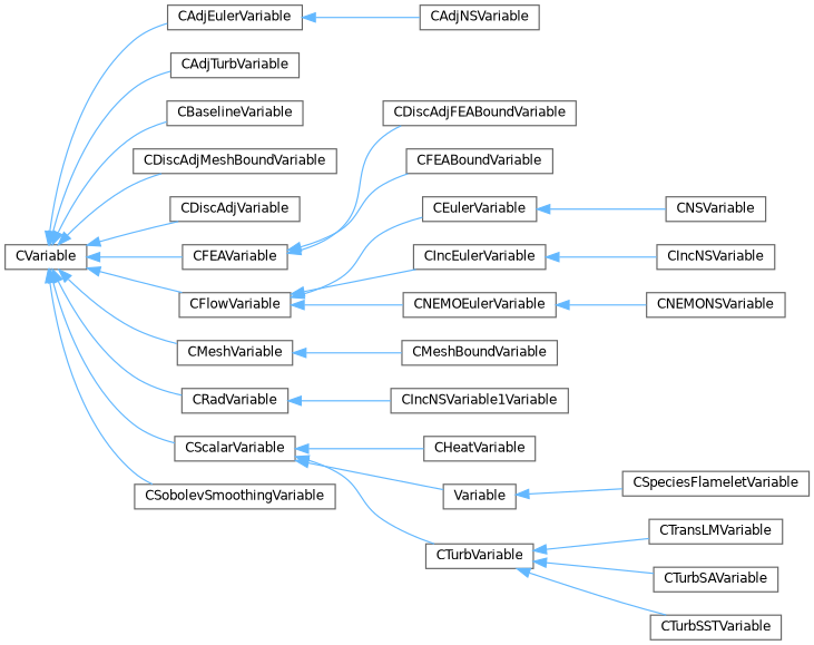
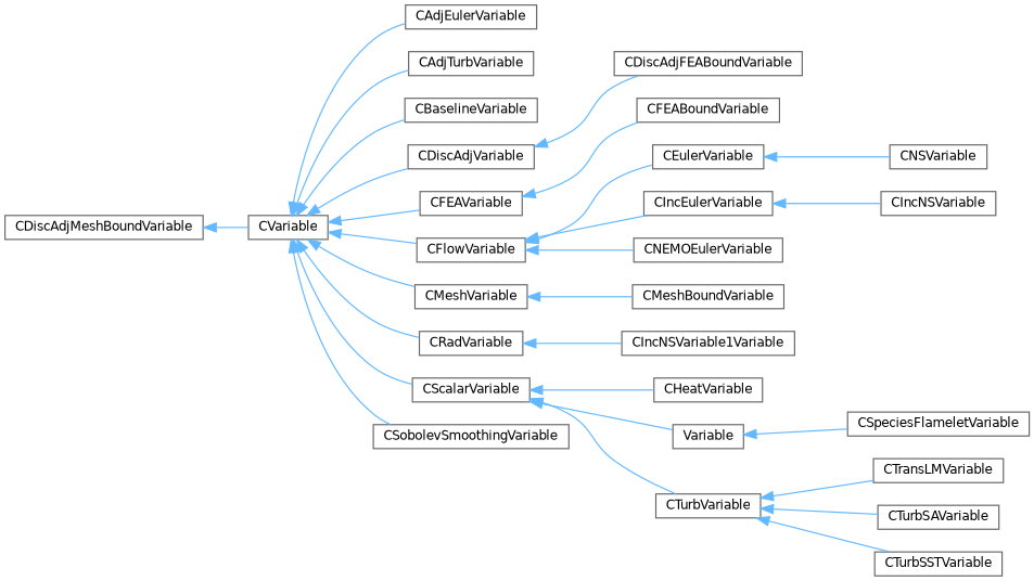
  digraph {
    rankdir=LR
    node [color=grey40 fillcolor=white fontname=Helvetica fontsize=10 shape=box style=filled]
    edge [color=steelblue1 dir=back fontname=Helvetica fontsize=10 labelfontname=Helvetica labelfontsize=10 style=solid]
    n1 [height=0.2 label=CVariable width=0.4]
    n2 [height=0.2 label=CAdjEulerVariable width=0.4]
    n3 [height=0.2 label=CAdjTurbVariable width=0.4]
    n4 [height=0.2 label=CBaselineVariable width=0.4]
    n5 [height=0.2 label=CDiscAdjMeshBoundVariable width=0.4]
    n6 [height=0.2 label=CDiscAdjVariable width=0.4]
    n7 [height=0.2 label=CFEAVariable width=0.4]
    n8 [height=0.2 label=CFlowVariable width=0.4]
    n9 [height=0.2 label=CMeshVariable width=0.4]
    n10 [height=0.2 label=CRadVariable width=0.4]
    n11 [height=0.2 label=CScalarVariable width=0.4]
    n12 [height=0.2 label=CSobolevSmoothingVariable width=0.4]
-   n13 [height=0.2 label=CAdjNSVariable width=0.4]
    n14 [height=0.2 label=CDiscAdjFEABoundVariable width=0.4]
    n15 [height=0.2 label=CFEABoundVariable width=0.4]
    n16 [height=0.2 label=CEulerVariable width=0.4]
    n17 [height=0.2 label=CIncEulerVariable width=0.4]
    n18 [height=0.2 label=CNEMOEulerVariable width=0.4]
    n19 [height=0.2 label=CMeshBoundVariable width=0.4]
    n20 [height=0.2 label=CIncNSVariable1Variable width=0.4]
    n21 [height=0.2 label=CHeatVariable width=0.4]
    n22 [height=0.2 label=Variable width=0.4]
    n23 [height=0.2 label=CTurbVariable width=0.4]
    n24 [height=0.2 label=CNSVariable width=0.4]
    n25 [height=0.2 label=CIncNSVariable width=0.4]
-   n26 [height=0.2 label=CNEMONSVariable width=0.4]
    n27 [height=0.2 label=CSpeciesFlameletVariable width=0.4]
    n28 [height=0.2 label=CTransLMVariable width=0.4]
    n29 [height=0.2 label=CTurbSAVariable width=0.4]
    n30 [height=0.2 label=CTurbSSTVariable width=0.4]
    n1 -> n2
    n1 -> n3
    n1 -> n4
-   n1 -> n5
+   n5 -> n1
    n1 -> n6
    n1 -> n7
    n1 -> n8
    n1 -> n9
    n1 -> n10
    n1 -> n11
    n1 -> n12
-   n2 -> n13
-   n7 -> n14
+   n6 -> n14
    n7 -> n15
    n8 -> n16
    n8 -> n17
    n8 -> n18
    n9 -> n19
    n10 -> n20
    n11 -> n21
    n11 -> n22
    n11 -> n23
    n16 -> n24
    n17 -> n25
-   n18 -> n26
    n22 -> n27
    n23 -> n28
    n23 -> n29
    n23 -> n30
  }
